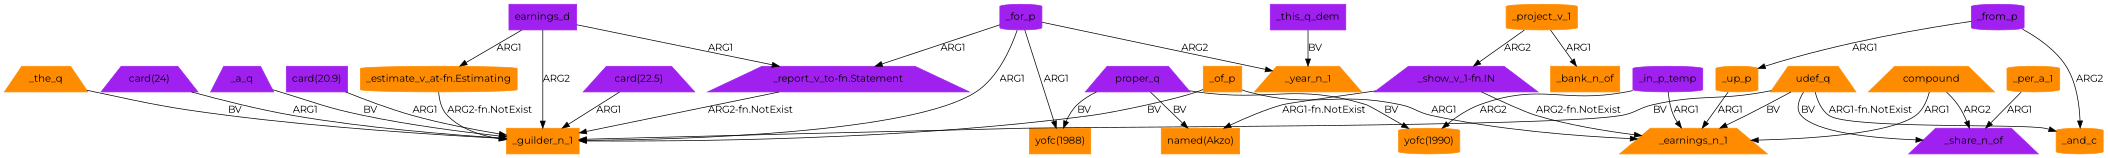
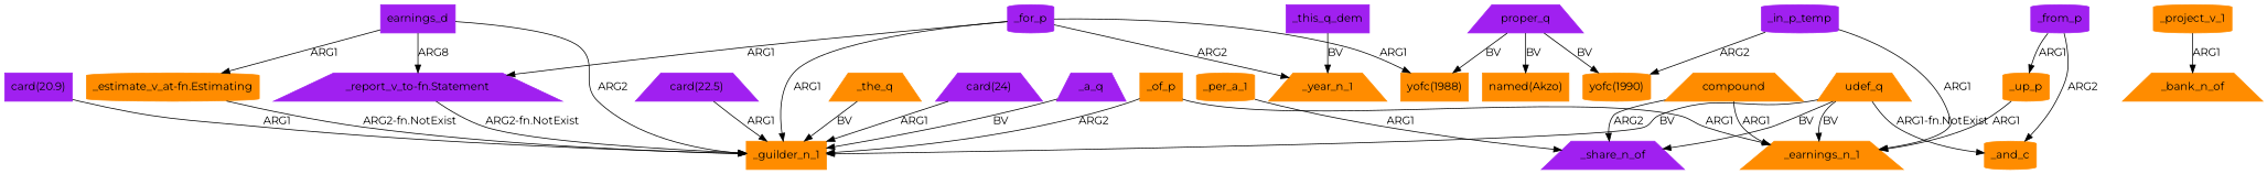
  digraph {
    fontname=Montserrat
    node [color=darkorange fontname=Montserrat shape=trapezium style=filled]
    edge [fontname=Montserrat]
    "_report_v_to-fn.Statement" [color=purple]
    _guilder_n_1 [shape=box]
-   "_show_v_1-fn.IN" [color=purple]
    _earnings_n_1
    "named(Akzo)" [shape=box]
    _for_p [color=purple shape=cylinder]
    _year_n_1
    "yofc(1988)" [shape=box]
    n9 [color=purple label=earnings_d shape=box]
    "_estimate_v_at-fn.Estimating" [shape=cylinder]
    "card(22.5)" [color=purple]
    _this_q_dem [color=purple shape=box]
    _project_v_1 [shape=cylinder]
-   _bank_n_of [shape=box]
+   _bank_n_of
    udef_q
    _share_n_of [color=purple]
    _and_c [shape=cylinder]
    proper_q [color=purple]
    "yofc(1990)" [shape=cylinder]
    compound
    _per_a_1 [shape=cylinder]
    _from_p [color=purple shape=cylinder]
    _up_p [shape=cylinder]
    _of_p [shape=box]
    _in_p_temp [color=purple shape=cylinder]
    _the_q
    "card(24)" [color=purple]
    _a_q [color=purple]
    "card(20.9)" [color=purple shape=box]
    "_report_v_to-fn.Statement" -> _guilder_n_1 [label="ARG2-fn.NotExist"]
-   "_show_v_1-fn.IN" -> _earnings_n_1 [label="ARG2-fn.NotExist"]
-   "_show_v_1-fn.IN" -> "named(Akzo)" [label="ARG1-fn.NotExist"]
    _for_p -> "_report_v_to-fn.Statement" [label=ARG1]
    _for_p -> _guilder_n_1 [label=ARG1]
    _for_p -> _year_n_1 [label=ARG2]
    _for_p -> "yofc(1988)" [label=ARG1]
-   n9 -> "_report_v_to-fn.Statement" [label=ARG1]
+   n9 -> "_report_v_to-fn.Statement" [label=ARG8]
    n9 -> _guilder_n_1 [label=ARG2]
    n9 -> "_estimate_v_at-fn.Estimating" [label=ARG1]
    "_estimate_v_at-fn.Estimating" -> _guilder_n_1 [label="ARG2-fn.NotExist"]
    "card(22.5)" -> _guilder_n_1 [label=ARG1]
    _this_q_dem -> _year_n_1 [label=BV]
-   _project_v_1 -> "_show_v_1-fn.IN" [label=ARG2]
    _project_v_1 -> _bank_n_of [label=ARG1]
    udef_q -> _guilder_n_1 [label=BV]
    udef_q -> _earnings_n_1 [label=BV]
    udef_q -> _share_n_of [label=BV]
    udef_q -> _and_c [label="ARG1-fn.NotExist"]
    proper_q -> "named(Akzo)" [label=BV]
    proper_q -> "yofc(1988)" [label=BV]
    proper_q -> "yofc(1990)" [label=BV]
    compound -> _earnings_n_1 [label=ARG1]
    compound -> _share_n_of [label=ARG2]
    _per_a_1 -> _share_n_of [label=ARG1]
    _from_p -> _and_c [label=ARG2]
    _from_p -> _up_p [label=ARG1]
    _up_p -> _earnings_n_1 [label=ARG1]
-   _of_p -> _guilder_n_1 [label=BV]
+   _of_p -> _guilder_n_1 [label=ARG2]
    _of_p -> _earnings_n_1 [label=ARG1]
    _in_p_temp -> _earnings_n_1 [label=ARG1]
    _in_p_temp -> "yofc(1990)" [label=ARG2]
    _the_q -> _guilder_n_1 [label=BV]
    "card(24)" -> _guilder_n_1 [label=ARG1]
    _a_q -> _guilder_n_1 [label=BV]
    "card(20.9)" -> _guilder_n_1 [label=ARG1]
  }
